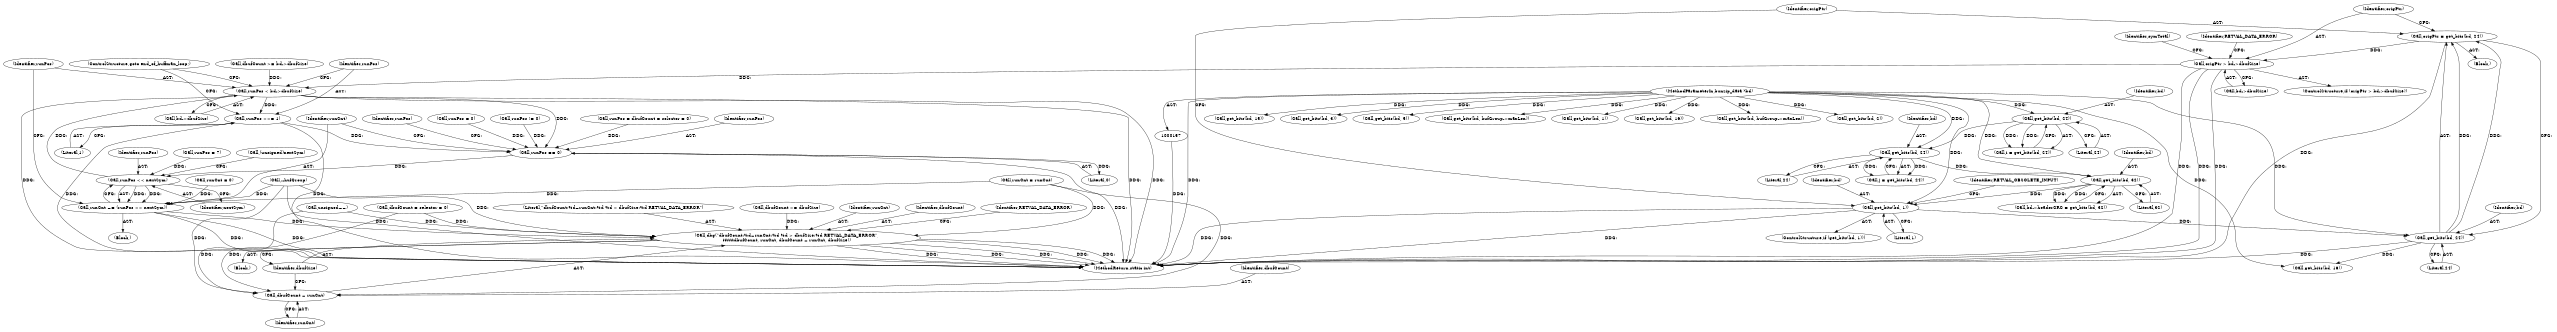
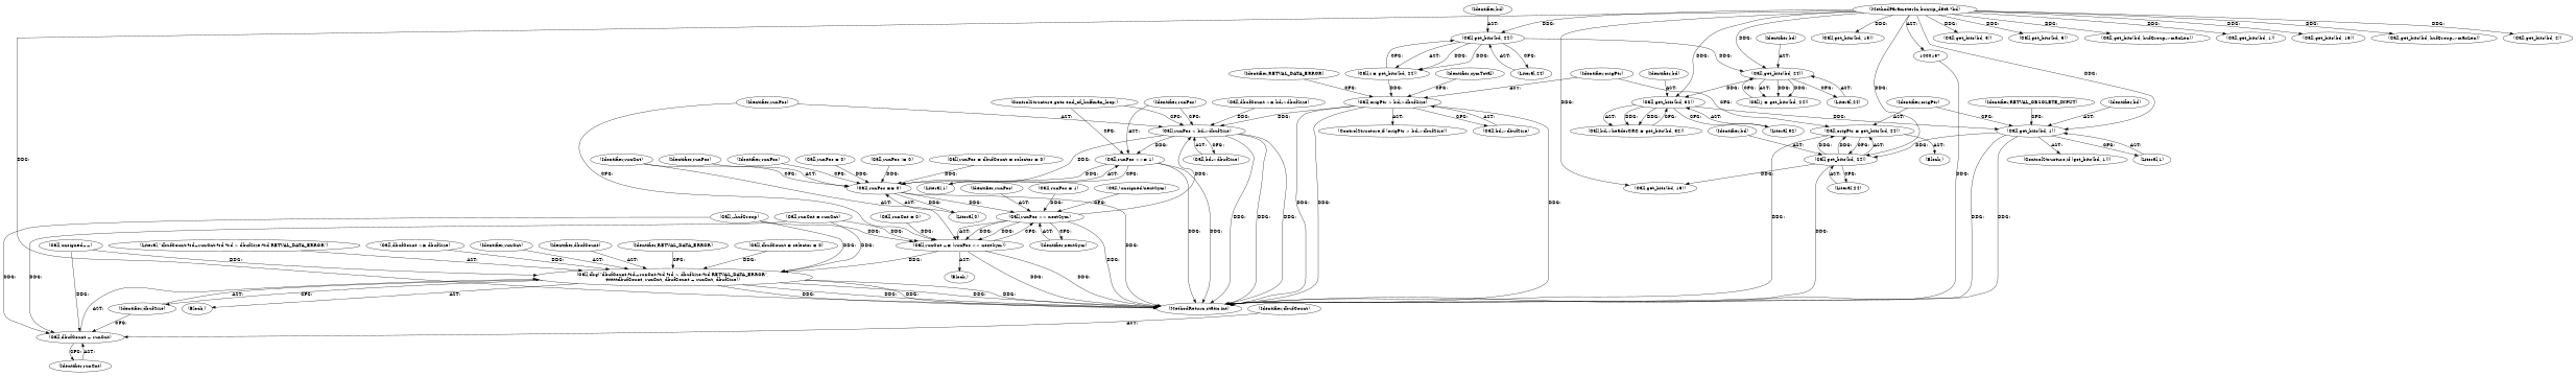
  digraph {
    n1 [label="(Call,origPtr > bd->dbufSize)"]
    n2 [label="(Call,runPos < bd->dbufSize)"]
    n3 [label="(MethodReturn,static int)"]
    n4 [label="(ControlStructure,if (origPtr > bd->dbufSize))"]
    n5 [label="(Call,bd->dbufSize)"]
    n6 [label="(Call,runPos == 0)"]
    n7 [label="(Call,runPos <<= 1)"]
    n8 [label="(Call,bd->dbufSize)"]
    n9 [label="(Call,origPtr = get_bits(bd, 24))"]
    n10 [label="(Call,get_bits(bd, 24))"]
    n11 [label="(Block,)"]
    n12 [label="(Call,get_bits(bd, 16))"]
    n13 [label="(Literal,24)"]
    n14 [label="(Call,get_bits(bd, 1))"]
    n15 [label="(ControlStructure,if (get_bits(bd, 1)))"]
    n16 [label="(Literal,1)"]
    n17 [label="(Call,get_bits(bd, 32))"]
    n18 [label="(Literal,32)"]
    n19 [label="(Call,bd->headerCRC = get_bits(bd, 32))"]
    n20 [label="(Call,get_bits(bd, 24))"]
    n21 [label="(Call,j = get_bits(bd, 24))"]
    n22 [label="(Literal,24)"]
    n23 [label="(Call,get_bits(bd, 24))"]
    n24 [label="(Literal,24)"]
    n25 [label="(Call,i = get_bits(bd, 24))"]
    n26 [label="(MethodParameterIn,bunzip_data *bd)"]
    n27 [label="(Call,get_bits(bd, 15))"]
    n28 [label="(Call,get_bits(bd, 3))"]
    n29 [label="(Call,get_bits(bd, 5))"]
    n30 [label="(Call,get_bits(bd, hufGroup->maxLen))"]
    n31 [label="(Call,get_bits(bd, 1))"]
    n32 [label="(Call,get_bits(bd, 16))"]
    n33 [label="(Call,get_bits(bd, hufGroup->maxLen))"]
    n34 [label="(Call,get_bits(bd, 2))"]
    1000157
    n36 [label="(Call,runPos << nextSym)"]
    n37 [label="(Literal,0)"]
    n38 [label="(Literal,1)"]
    n39 [label="(Call,runCnt += (runPos << nextSym))"]
    n40 [label="(Identifier,nextSym)"]
    n41 [label="(Call,dbg(\"dbufCount:%d+runCnt:%d %d > dbufSize:%d RETVAL_DATA_ERROR\",\n\t\t\t\t\t\tdbufCount, runCnt, dbufCount + runCnt, dbufSize))"]
    n42 [label="(Block,)"]
    n43 [label="(Block,)"]
    n44 [label="(Identifier,dbufSize)"]
    n45 [label="(Call,dbufCount + runCnt)"]
    n46 [label="(Identifier,runCnt)"]
    n47 [label="(Call,dbufCount = selector = 0)"]
    n48 [label="(Identifier,runPos)"]
    n49 [label="(Literal,\"dbufCount:%d+runCnt:%d %d > dbufSize:%d RETVAL_DATA_ERROR\")"]
    n50 [label="(Call,dbufCount >= dbufSize)"]
    n51 [label="(Identifier,RETVAL_OBSOLETE_INPUT)"]
-   n52 [label="(Call,runPos = 7)"]
+   n52 [label="(Call,runPos = 1)"]
    n53 [label="(Identifier,origPtr)"]
    n54 [label="(ControlStructure,goto end_of_huffman_loop;)"]
    n55 [label="(Call,runCnt = 0)"]
    n56 [label="(Identifier,symTotal)"]
    n57 [label="(Call,runPos = dbufCount = selector = 0)"]
    n58 [label="(Identifier,runPos)"]
    n59 [label="(Identifier,runCnt)"]
    n60 [label="(Call,--hufGroup)"]
    n61 [label="(Call,dbufCount >= bd->dbufSize)"]
    n62 [label="(Identifier,RETVAL_DATA_ERROR)"]
    n63 [label="(Identifier,runPos)"]
    n64 [label="(Identifier,runCnt)"]
    n65 [label="(Identifier,bd)"]
    n66 [label="(Call,runCnt = runCnt)"]
    n67 [label="(Identifier,runPos)"]
    n68 [label="(Identifier,dbufCount)"]
    n69 [label="(Identifier,bd)"]
    n70 [label="(Identifier,runPos)"]
    n71 [label="(Identifier,bd)"]
    n72 [label="(Identifier,origPtr)"]
    n73 [label="(Identifier,RETVAL_DATA_ERROR)"]
    n74 [label="(Identifier,bd)"]
    n75 [label="(Identifier,bd)"]
    n76 [label="(Call,runPos = 0)"]
    n77 [label="(Call,(unsigned)nextSym)"]
    n78 [label="(Call,unsigned++)"]
    n79 [label="(Identifier,dbufCount)"]
    n80 [label="(Call,runPos != 0)"]
    n1 -> n2 [label="DDG: "]
    n1 -> n3 [label="DDG: "]
    n1 -> n3 [label="DDG: "]
    n1 -> n3 [label="DDG: "]
    n1 -> n4 [label="AST: "]
    n1 -> n5 [label="CFG: "]
    n2 -> n3 [label="DDG: "]
    n2 -> n3 [label="DDG: "]
    n2 -> n3 [label="DDG: "]
    n2 -> n6 [label="DDG: "]
    n2 -> n7 [label="DDG: "]
    n2 -> n8 [label="CFG: "]
    n5 -> n1 [label="AST: "]
    n6 -> n3 [label="DDG: "]
    n6 -> n36 [label="DDG: "]
    n6 -> n37 [label="DDG: "]
    n7 -> n3 [label="DDG: "]
    n7 -> n3 [label="DDG: "]
    n7 -> n6 [label="DDG: "]
    n7 -> n38 [label="CFG: "]
    n8 -> n2 [label="AST: "]
-   n9 -> n1 [label="DDG: "]
+   n25 -> n1 [label="DDG: "]
    n9 -> n3 [label="DDG: "]
    n9 -> n10 [label="CFG: "]
    n9 -> n11 [label="AST: "]
    n10 -> n3 [label="DDG: "]
    n10 -> n9 [label="AST: "]
    n10 -> n9 [label="DDG: "]
    n10 -> n9 [label="DDG: "]
    n10 -> n12 [label="DDG: "]
    n10 -> n13 [label="CFG: "]
    n13 -> n10 [label="AST: "]
    n14 -> n3 [label="DDG: "]
    n14 -> n3 [label="DDG: "]
    n14 -> n10 [label="DDG: "]
    n14 -> n15 [label="AST: "]
    n14 -> n16 [label="CFG: "]
    n16 -> n14 [label="AST: "]
    n17 -> n14 [label="DDG: "]
    n17 -> n18 [label="CFG: "]
    n17 -> n19 [label="AST: "]
    n17 -> n19 [label="DDG: "]
    n17 -> n19 [label="DDG: "]
    n18 -> n17 [label="AST: "]
    n19 -> n17 [label="CFG: "]
    n20 -> n17 [label="DDG: "]
    n20 -> n21 [label="AST: "]
    n20 -> n21 [label="DDG: "]
    n20 -> n21 [label="DDG: "]
    n20 -> n22 [label="CFG: "]
    n21 -> n20 [label="CFG: "]
    n22 -> n20 [label="AST: "]
    n23 -> n20 [label="DDG: "]
    n23 -> n24 [label="CFG: "]
    n23 -> n25 [label="AST: "]
    n23 -> n25 [label="DDG: "]
    n23 -> n25 [label="DDG: "]
    n24 -> n23 [label="AST: "]
    n25 -> n23 [label="CFG: "]
    n26 -> n3 [label="DDG: "]
    n26 -> n10 [label="DDG: "]
    n26 -> n12 [label="DDG: "]
    n26 -> n14 [label="DDG: "]
    n26 -> n17 [label="DDG: "]
    n26 -> n20 [label="DDG: "]
    n26 -> n23 [label="DDG: "]
    n26 -> n27 [label="DDG: "]
    n26 -> n28 [label="DDG: "]
    n26 -> n29 [label="DDG: "]
    n26 -> n30 [label="DDG: "]
    n26 -> n31 [label="DDG: "]
    n26 -> n32 [label="DDG: "]
    n26 -> n33 [label="DDG: "]
    n26 -> n34 [label="DDG: "]
    n26 -> 1000157 [label="AST: "]
    1000157 -> n3 [label="DDG: "]
    n36 -> n2 [label="DDG: "]
-   n60 -> n3 [label="DDG: "]
+   n36 -> n3 [label="DDG: "]
    n36 -> n39 [label="AST: "]
    n36 -> n39 [label="DDG: "]
    n36 -> n39 [label="DDG: "]
    n36 -> n40 [label="CFG: "]
    n37 -> n6 [label="AST: "]
    n38 -> n7 [label="AST: "]
    n39 -> n3 [label="DDG: "]
    n39 -> n3 [label="DDG: "]
    n39 -> n36 [label="CFG: "]
    n39 -> n41 [label="DDG: "]
    n39 -> n42 [label="AST: "]
    n40 -> n36 [label="AST: "]
    n41 -> n3 [label="DDG: "]
    n41 -> n3 [label="DDG: "]
    n41 -> n3 [label="DDG: "]
    n41 -> n3 [label="DDG: "]
    n41 -> n3 [label="DDG: "]
    n41 -> n43 [label="AST: "]
    n41 -> n44 [label="CFG: "]
    n44 -> n41 [label="AST: "]
    n44 -> n45 [label="CFG: "]
    n45 -> n41 [label="AST: "]
    n45 -> n46 [label="CFG: "]
    n46 -> n45 [label="AST: "]
    n47 -> n41 [label="DDG: "]
-   n47 -> n45 [label="DDG: "]
    n48 -> n36 [label="AST: "]
    n49 -> n41 [label="AST: "]
    n50 -> n41 [label="DDG: "]
    n51 -> n14 [label="CFG: "]
    n52 -> n36 [label="DDG: "]
    n53 -> n1 [label="AST: "]
    n53 -> n9 [label="CFG: "]
    n54 -> n2 [label="CFG: "]
    n54 -> n7 [label="CFG: "]
    n55 -> n39 [label="DDG: "]
    n56 -> n1 [label="CFG: "]
    n57 -> n6 [label="DDG: "]
    n58 -> n6 [label="AST: "]
    n59 -> n6 [label="CFG: "]
    n59 -> n39 [label="AST: "]
    n60 -> n39 [label="DDG: "]
    n60 -> n41 [label="DDG: "]
    n60 -> n45 [label="DDG: "]
    n61 -> n2 [label="DDG: "]
    n62 -> n1 [label="CFG: "]
    n63 -> n2 [label="CFG: "]
    n63 -> n7 [label="AST: "]
    n64 -> n41 [label="AST: "]
    n65 -> n17 [label="AST: "]
    n66 -> n39 [label="DDG: "]
    n66 -> n41 [label="DDG: "]
    n66 -> n45 [label="DDG: "]
    n67 -> n2 [label="AST: "]
    n67 -> n39 [label="CFG: "]
    n68 -> n41 [label="AST: "]
    n69 -> n14 [label="AST: "]
    n70 -> n6 [label="CFG: "]
    n71 -> n10 [label="AST: "]
    n72 -> n9 [label="AST: "]
    n72 -> n14 [label="CFG: "]
    n73 -> n41 [label="CFG: "]
    n74 -> n20 [label="AST: "]
    n75 -> n23 [label="AST: "]
    n76 -> n6 [label="DDG: "]
    n77 -> n36 [label="CFG: "]
    n78 -> n41 [label="DDG: "]
    n78 -> n45 [label="DDG: "]
    n79 -> n45 [label="AST: "]
    n80 -> n6 [label="DDG: "]
  }
